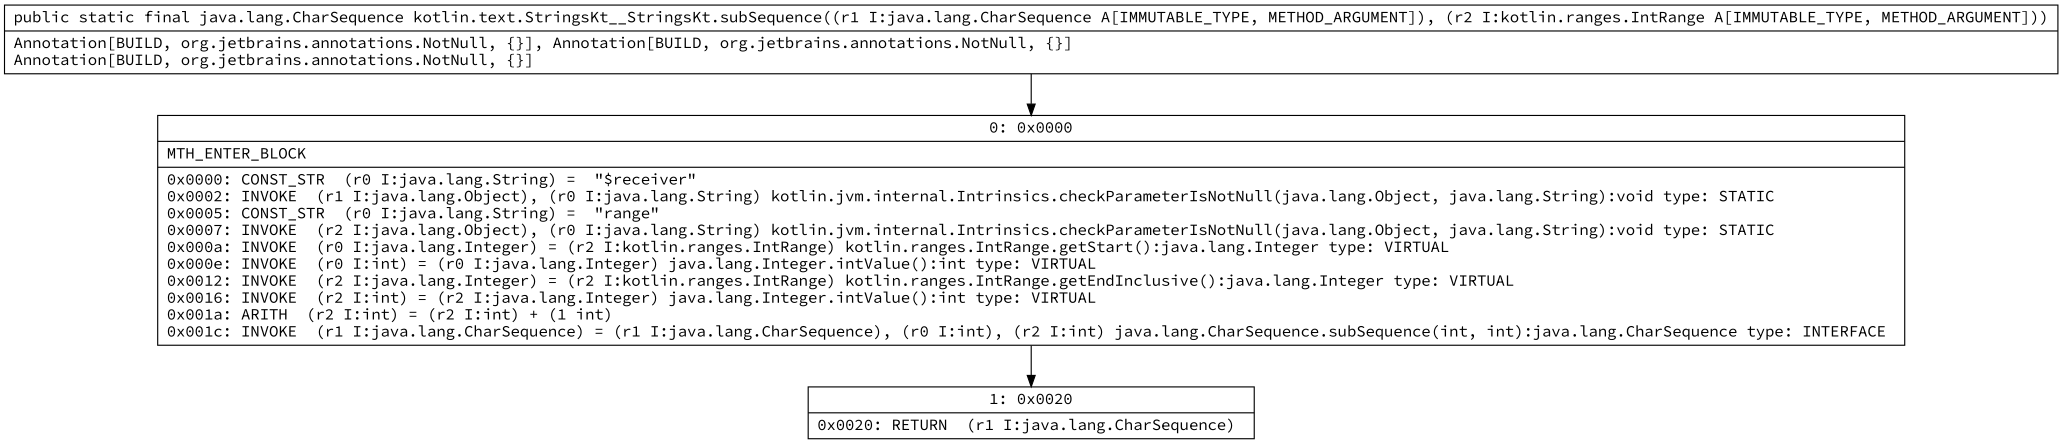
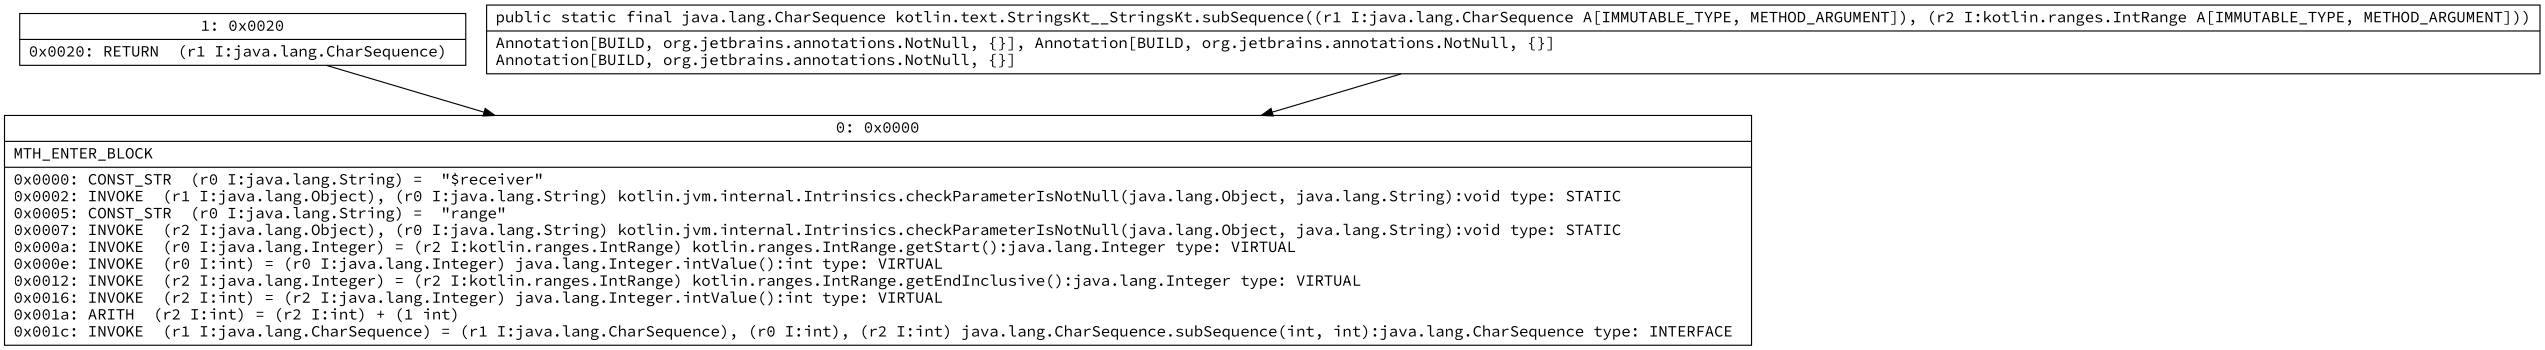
  digraph {
    fontname="Source Code Pro"
    node [shape=record fontname="Source Code Pro"]
    edge [fontname="Source Code Pro"]
    n1 [label="{0\:\ 0x0000|MTH_ENTER_BLOCK\l|0x0000: CONST_STR  (r0 I:java.lang.String) =  \"$receiver\" \l0x0002: INVOKE  (r1 I:java.lang.Object), (r0 I:java.lang.String) kotlin.jvm.internal.Intrinsics.checkParameterIsNotNull(java.lang.Object, java.lang.String):void type: STATIC \l0x0005: CONST_STR  (r0 I:java.lang.String) =  \"range\" \l0x0007: INVOKE  (r2 I:java.lang.Object), (r0 I:java.lang.String) kotlin.jvm.internal.Intrinsics.checkParameterIsNotNull(java.lang.Object, java.lang.String):void type: STATIC \l0x000a: INVOKE  (r0 I:java.lang.Integer) = (r2 I:kotlin.ranges.IntRange) kotlin.ranges.IntRange.getStart():java.lang.Integer type: VIRTUAL \l0x000e: INVOKE  (r0 I:int) = (r0 I:java.lang.Integer) java.lang.Integer.intValue():int type: VIRTUAL \l0x0012: INVOKE  (r2 I:java.lang.Integer) = (r2 I:kotlin.ranges.IntRange) kotlin.ranges.IntRange.getEndInclusive():java.lang.Integer type: VIRTUAL \l0x0016: INVOKE  (r2 I:int) = (r2 I:java.lang.Integer) java.lang.Integer.intValue():int type: VIRTUAL \l0x001a: ARITH  (r2 I:int) = (r2 I:int) + (1 int) \l0x001c: INVOKE  (r1 I:java.lang.CharSequence) = (r1 I:java.lang.CharSequence), (r0 I:int), (r2 I:int) java.lang.CharSequence.subSequence(int, int):java.lang.CharSequence type: INTERFACE \l}"]
    n2 [label="{1\:\ 0x0020|0x0020: RETURN  (r1 I:java.lang.CharSequence) \l}"]
    n3 [label="{public static final java.lang.CharSequence kotlin.text.StringsKt__StringsKt.subSequence((r1 I:java.lang.CharSequence A[IMMUTABLE_TYPE, METHOD_ARGUMENT]), (r2 I:kotlin.ranges.IntRange A[IMMUTABLE_TYPE, METHOD_ARGUMENT]))  | Annotation[BUILD, org.jetbrains.annotations.NotNull, \{\}], Annotation[BUILD, org.jetbrains.annotations.NotNull, \{\}]\lAnnotation[BUILD, org.jetbrains.annotations.NotNull, \{\}]\l}"]
-   n1 -> n2
+   n2 -> n1
    n3 -> n1
  }
